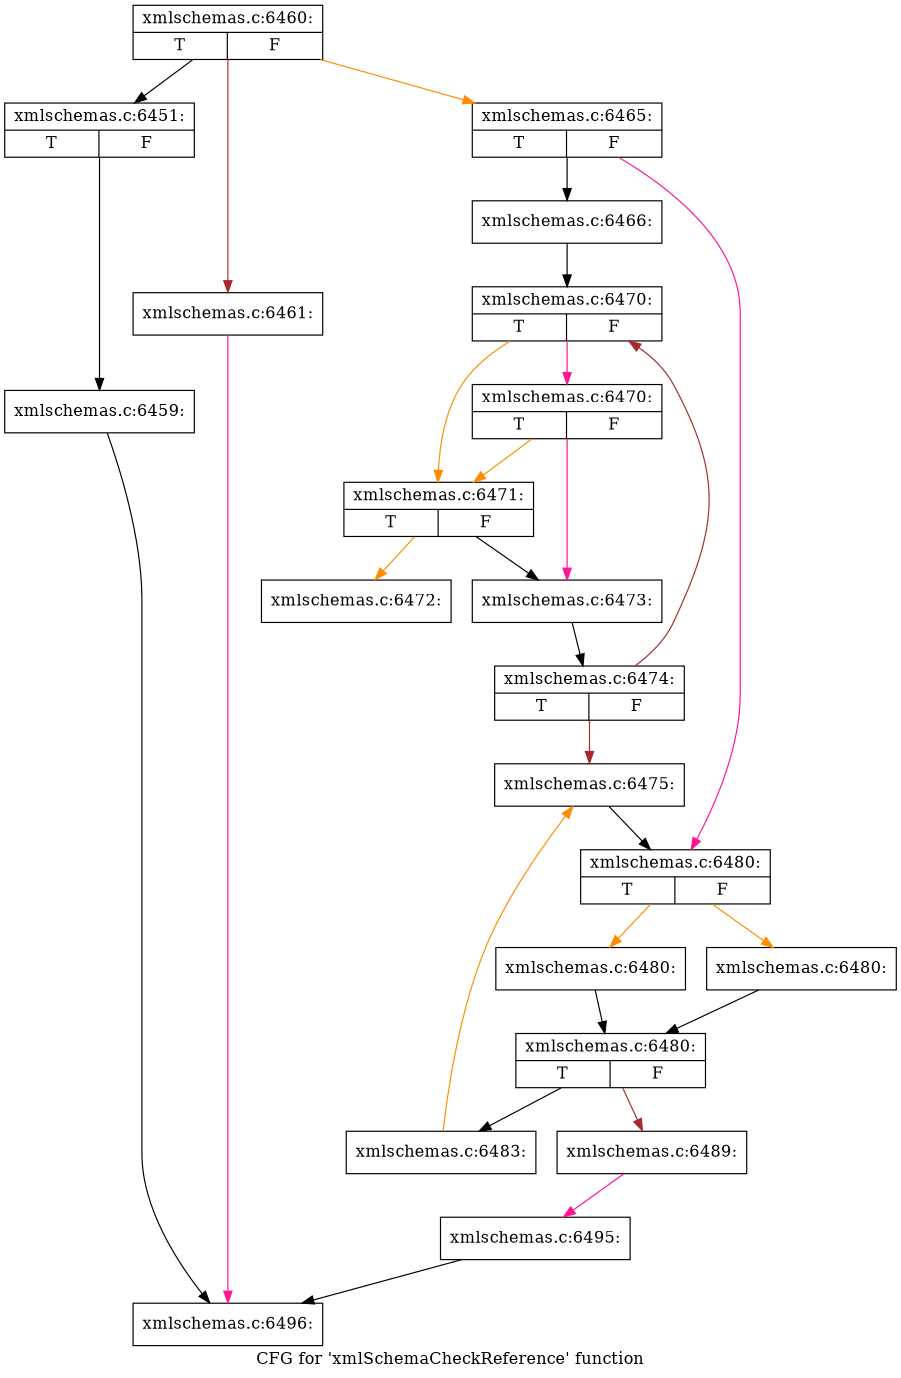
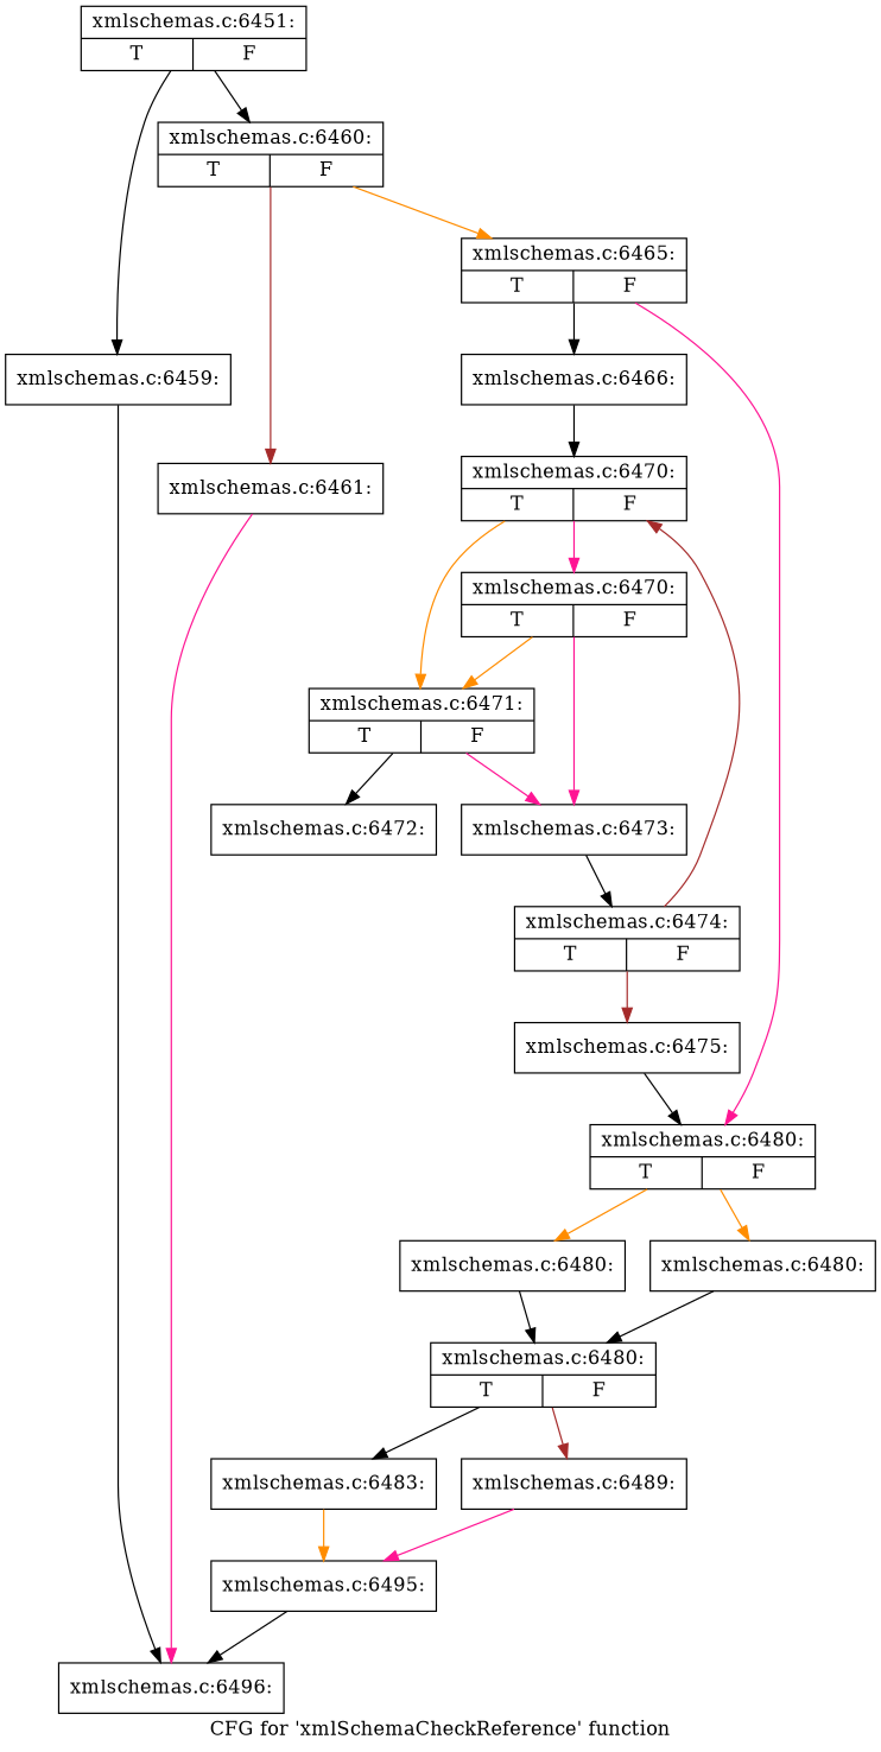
  digraph {
    label="CFG for 'xmlSchemaCheckReference' function"
    node [shape=record]
    edge [color=black]
    n1 [label="{xmlschemas.c:6451:|{<s0>T|<s1>F}}"]
    n2 [label="{xmlschemas.c:6459:}"]
    n3 [label="{xmlschemas.c:6460:|{<s0>T|<s1>F}}"]
    n4 [label="{xmlschemas.c:6496:}"]
    n5 [label="{xmlschemas.c:6461:}"]
    n6 [label="{xmlschemas.c:6465:|{<s0>T|<s1>F}}"]
    n7 [label="{xmlschemas.c:6466:}"]
    n8 [label="{xmlschemas.c:6480:|{<s0>T|<s1>F}}"]
    n9 [label="{xmlschemas.c:6470:|{<s0>T|<s1>F}}"]
    n10 [label="{xmlschemas.c:6480:}"]
    n11 [label="{xmlschemas.c:6480:}"]
    n12 [label="{xmlschemas.c:6471:|{<s0>T|<s1>F}}"]
    n13 [label="{xmlschemas.c:6470:|{<s0>T|<s1>F}}"]
    n14 [label="{xmlschemas.c:6480:|{<s0>T|<s1>F}}"]
    n15 [label="{xmlschemas.c:6473:}"]
    n16 [label="{xmlschemas.c:6472:}"]
    n17 [label="{xmlschemas.c:6474:|{<s0>T|<s1>F}}"]
    n18 [label="{xmlschemas.c:6475:}"]
    n19 [label="{xmlschemas.c:6483:}"]
    n20 [label="{xmlschemas.c:6489:}"]
    n21 [label="{xmlschemas.c:6495:}"]
    n1 -> n2
-   n3 -> n1
+   n1 -> n3
    n2 -> n4
    n3 -> n5 [color=brown]
    n3 -> n6 [color=darkorange]
    n5 -> n4 [color=deeppink]
    n6 -> n7
    n6 -> n8 [color=deeppink]
    n7 -> n9
    n8 -> n10 [color=darkorange]
    n8 -> n11 [color=darkorange]
    n9 -> n12 [color=darkorange]
    n9 -> n13 [color=deeppink]
    n10 -> n14
    n11 -> n14
-   n12 -> n15
-   n12 -> n16 [color=darkorange]
+   n12 -> n15 [color=deeppink]
+   n12 -> n16
    n13 -> n12 [color=darkorange]
    n13 -> n15 [color=deeppink]
    n14 -> n19
    n14 -> n20 [color=brown]
    n15 -> n17
    n17 -> n9 [color=brown]
    n17 -> n18 [color=brown]
    n18 -> n8
-   n19 -> n18 [color=darkorange]
+   n19 -> n21 [color=darkorange]
    n20 -> n21 [color=deeppink]
    n21 -> n4
  }
